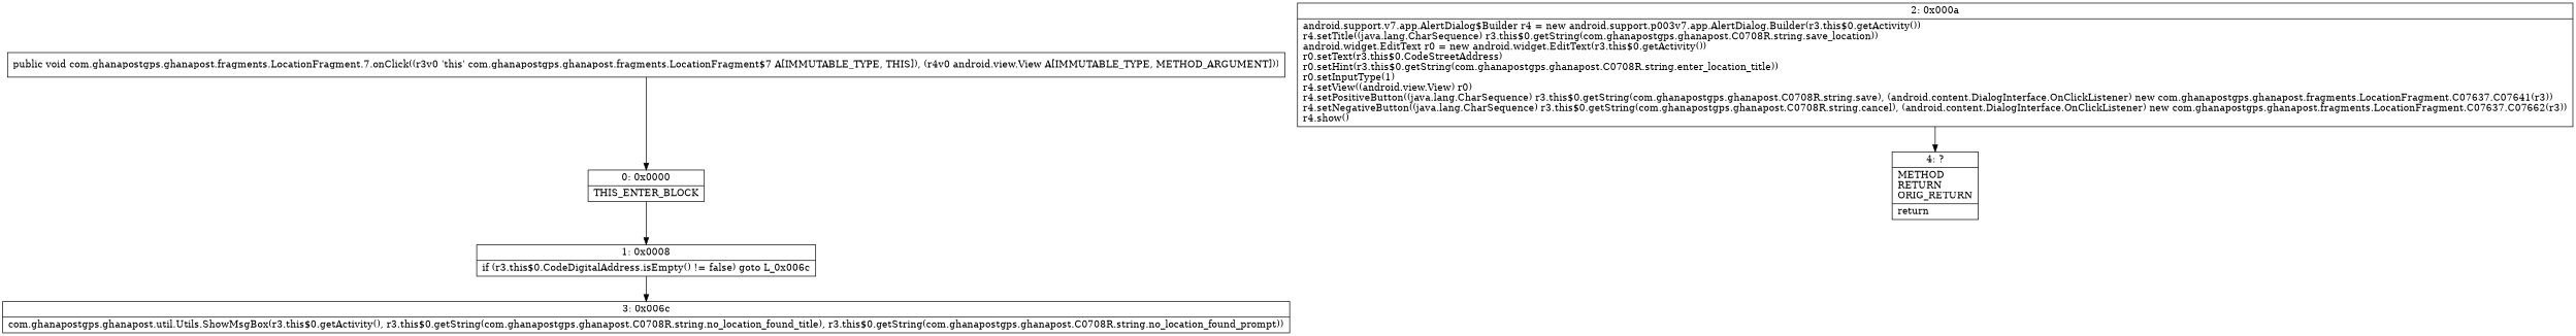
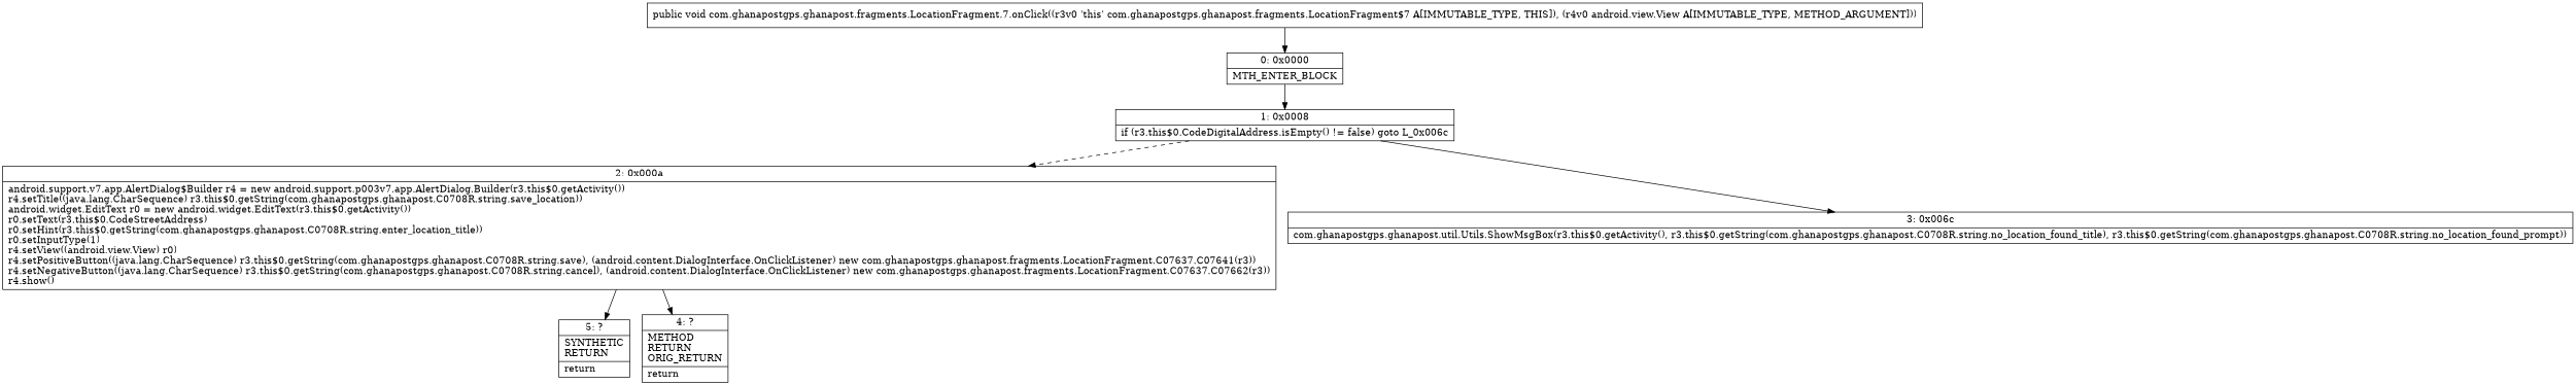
  digraph {
    node [shape=record]
-   n1 [label="{0\:\ 0x0000|THIS_ENTER_BLOCK\l}"]
+   n1 [label="{0\:\ 0x0000|MTH_ENTER_BLOCK\l}"]
    n2 [label="{1\:\ 0x0008|if (r3.this$0.CodeDigitalAddress.isEmpty() != false) goto L_0x006c\l}"]
    n3 [label="{2\:\ 0x000a|android.support.v7.app.AlertDialog$Builder r4 = new android.support.p003v7.app.AlertDialog.Builder(r3.this$0.getActivity())\lr4.setTitle((java.lang.CharSequence) r3.this$0.getString(com.ghanapostgps.ghanapost.C0708R.string.save_location))\landroid.widget.EditText r0 = new android.widget.EditText(r3.this$0.getActivity())\lr0.setText(r3.this$0.CodeStreetAddress)\lr0.setHint(r3.this$0.getString(com.ghanapostgps.ghanapost.C0708R.string.enter_location_title))\lr0.setInputType(1)\lr4.setView((android.view.View) r0)\lr4.setPositiveButton((java.lang.CharSequence) r3.this$0.getString(com.ghanapostgps.ghanapost.C0708R.string.save), (android.content.DialogInterface.OnClickListener) new com.ghanapostgps.ghanapost.fragments.LocationFragment.C07637.C07641(r3))\lr4.setNegativeButton((java.lang.CharSequence) r3.this$0.getString(com.ghanapostgps.ghanapost.C0708R.string.cancel), (android.content.DialogInterface.OnClickListener) new com.ghanapostgps.ghanapost.fragments.LocationFragment.C07637.C07662(r3))\lr4.show()\l}"]
    n4 [label="{3\:\ 0x006c|com.ghanapostgps.ghanapost.util.Utils.ShowMsgBox(r3.this$0.getActivity(), r3.this$0.getString(com.ghanapostgps.ghanapost.C0708R.string.no_location_found_title), r3.this$0.getString(com.ghanapostgps.ghanapost.C0708R.string.no_location_found_prompt))\l}"]
+   n5 [label="{5\:\ ?|SYNTHETIC\lRETURN\l|return\l}"]
    n6 [label="{4\:\ ?|METHOD\lRETURN\lORIG_RETURN\l|return\l}"]
    n7 [label="{public void com.ghanapostgps.ghanapost.fragments.LocationFragment.7.onClick((r3v0 'this' com.ghanapostgps.ghanapost.fragments.LocationFragment$7 A[IMMUTABLE_TYPE, THIS]), (r4v0 android.view.View A[IMMUTABLE_TYPE, METHOD_ARGUMENT])) }"]
    n1 -> n2
+   n2 -> n3 [style=dashed]
    n2 -> n4
+   n3 -> n5
    n3 -> n6
    n7 -> n1
  }
